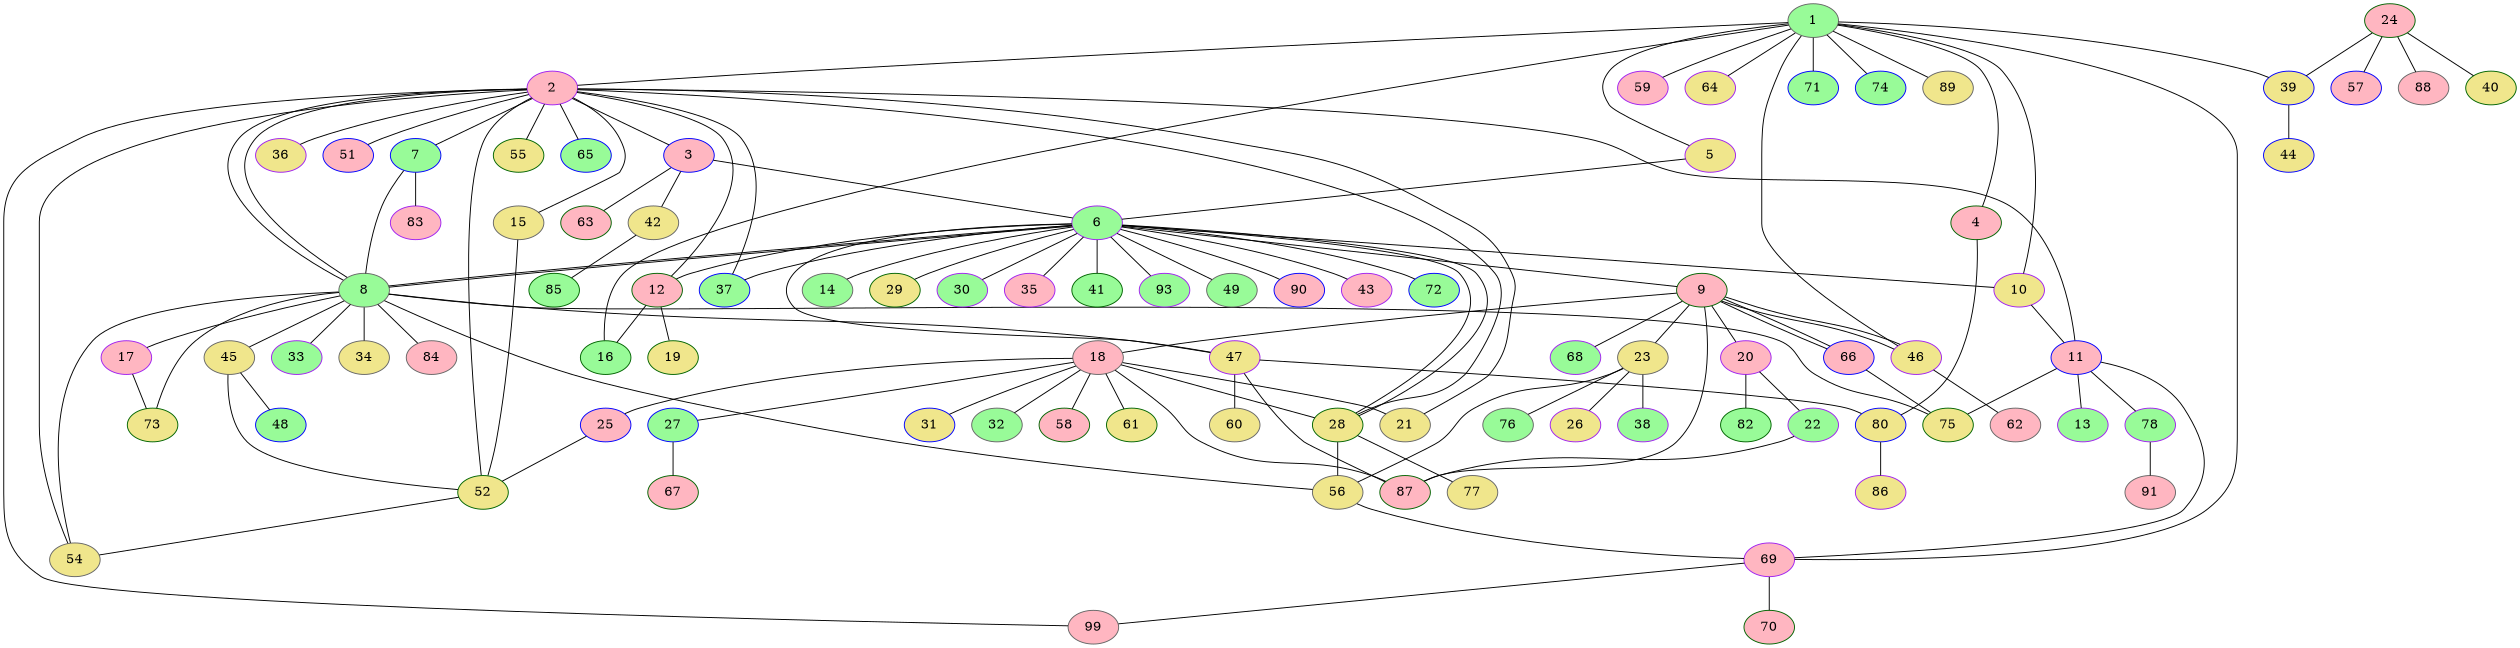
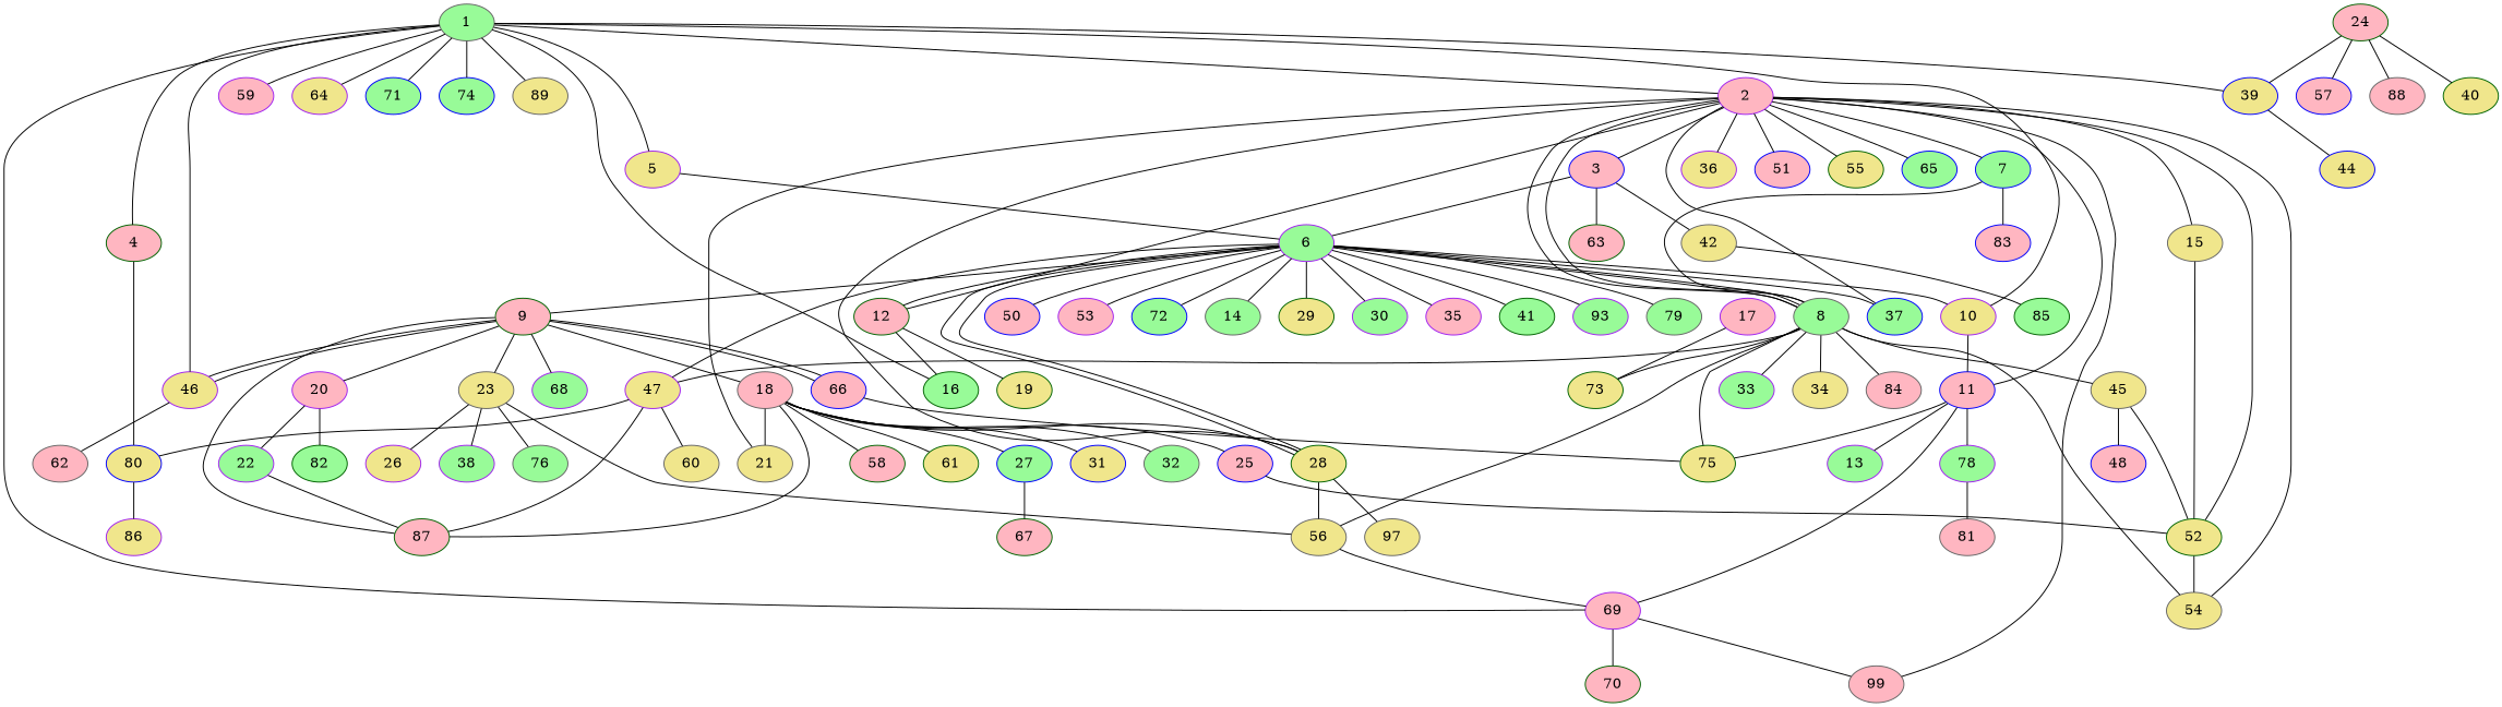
  graph {
    node [color=purple fillcolor=khaki style=filled]
    1 [color=gray40 fillcolor=palegreen]
    2 [fillcolor=lightpink]
    4 [color=darkgreen fillcolor=lightpink]
    5
    10
    16 [color=darkgreen fillcolor=palegreen]
    39 [color=blue]
    46
    59 [fillcolor=lightpink]
    64
    69 [fillcolor=lightpink]
    71 [color=blue fillcolor=palegreen]
    74 [color=blue fillcolor=palegreen]
    89 [color=gray40]
    3 [color=blue fillcolor=lightpink]
    7 [color=blue fillcolor=palegreen]
    8 [color=gray40 fillcolor=palegreen]
    11 [color=blue fillcolor=lightpink]
    12 [color=darkgreen fillcolor=lightpink]
    15 [color=gray40]
    21 [color=gray40]
    28 [color=darkgreen]
    36
    37 [color=blue fillcolor=palegreen]
    51 [color=blue fillcolor=lightpink]
    52 [color=darkgreen]
    54 [color=gray40]
    55 [color=darkgreen]
    65 [color=blue fillcolor=palegreen]
    n30 [color=gray40 fillcolor=lightpink label=99]
    80 [color=blue]
    6 [fillcolor=palegreen]
    44 [color=blue]
    62 [color=gray40 fillcolor=lightpink]
    70 [color=darkgreen fillcolor=lightpink]
    42 [color=gray40]
    63 [color=darkgreen fillcolor=lightpink]
-   83 [fillcolor=lightpink]
+   83 [color=blue fillcolor=lightpink]
    47
    17 [fillcolor=lightpink]
    33 [fillcolor=palegreen]
    34 [color=gray40]
    45 [color=gray40]
    56 [color=gray40]
    73 [color=darkgreen]
    75 [color=darkgreen]
    84 [color=gray40 fillcolor=lightpink]
    13 [fillcolor=palegreen]
    78 [fillcolor=palegreen]
    19 [color=darkgreen]
-   77 [color=gray40]
+   77 [color=gray40 label=97]
    9 [color=darkgreen fillcolor=lightpink]
    14 [color=gray40 fillcolor=palegreen]
    29 [color=darkgreen]
    30 [fillcolor=palegreen]
    35 [fillcolor=lightpink]
    41 [color=darkgreen fillcolor=palegreen]
    n58 [fillcolor=palegreen label=93]
-   49 [color=gray40 fillcolor=palegreen]
-   50 [color=blue fillcolor=lightpink label=90]
-   53 [fillcolor=lightpink label=43]
+   49 [color=gray40 fillcolor=palegreen label=79]
+   50 [color=blue fillcolor=lightpink]
+   53 [fillcolor=lightpink]
    72 [color=blue fillcolor=palegreen]
    85 [color=darkgreen fillcolor=palegreen]
    86
    18 [color=gray40 fillcolor=lightpink]
    20 [fillcolor=lightpink]
    23 [color=gray40]
    66 [color=blue fillcolor=lightpink]
    68 [fillcolor=palegreen]
    87 [color=darkgreen fillcolor=lightpink]
    60 [color=gray40]
-   48 [color=blue fillcolor=palegreen]
+   48 [color=blue fillcolor=lightpink]
    25 [color=blue fillcolor=lightpink]
    27 [color=blue fillcolor=palegreen]
    31 [color=blue]
    32 [color=gray40 fillcolor=palegreen]
    58 [color=darkgreen fillcolor=lightpink]
    61 [color=darkgreen]
    22 [fillcolor=palegreen]
    82 [color=darkgreen fillcolor=palegreen]
    76 [color=gray40 fillcolor=palegreen]
    26
    38 [fillcolor=palegreen]
-   81 [color=gray40 fillcolor=lightpink label=91]
+   81 [color=gray40 fillcolor=lightpink]
    24 [color=darkgreen fillcolor=lightpink]
    40 [color=darkgreen]
    57 [color=blue fillcolor=lightpink]
    88 [color=gray40 fillcolor=lightpink]
    67 [color=darkgreen fillcolor=lightpink]
    1 -- 2
    1 -- 4
    1 -- 5
    1 -- 10
    1 -- 16
    1 -- 39
    1 -- 46
    1 -- 59
    1 -- 64
    1 -- 69
    1 -- 71
    1 -- 74
    1 -- 89
    2 -- 3
    2 -- 7
    2 -- 8
    2 -- 8
    2 -- 11
    2 -- 12
    2 -- 15
    2 -- 21
    2 -- 28
    2 -- 36
    2 -- 37
    2 -- 51
    2 -- 52
    2 -- 54
    2 -- 55
    2 -- 65
    2 -- n30
    4 -- 80
    5 -- 6
    10 -- 11
    39 -- 44
    46 -- 62
    69 -- n30
    69 -- 70
    3 -- 6
    3 -- 42
    3 -- 63
    7 -- 8
    7 -- 83
    8 -- 54
    8 -- 47
-   8 -- 17
    8 -- 33
    8 -- 34
    8 -- 45
    8 -- 56
    8 -- 73
    8 -- 75
    8 -- 84
    11 -- 69
    11 -- 75
    11 -- 13
    11 -- 78
    12 -- 16
    12 -- 19
    15 -- 52
    28 -- 56
    28 -- 77
    52 -- 54
    80 -- 86
    6 -- 10
    6 -- 8
    6 -- 8
    6 -- 12
    6 -- 28
    6 -- 28
    6 -- 37
    6 -- 47
    6 -- 9
    6 -- 14
    6 -- 29
    6 -- 30
    6 -- 35
    6 -- 41
    6 -- n58
    6 -- 49
    6 -- 50
    6 -- 53
    6 -- 72
    42 -- 85
    47 -- 80
    47 -- 87
    47 -- 60
    17 -- 73
    45 -- 52
    45 -- 48
    56 -- 69
    78 -- 81
    9 -- 46
    9 -- 46
    9 -- 18
    9 -- 20
    9 -- 23
    9 -- 66
    9 -- 66
    9 -- 68
    9 -- 87
    18 -- 21
    18 -- 28
    18 -- 87
    18 -- 25
    18 -- 27
    18 -- 31
    18 -- 32
    18 -- 58
    18 -- 61
    20 -- 22
    20 -- 82
    23 -- 56
    23 -- 76
    23 -- 26
    23 -- 38
    66 -- 75
    25 -- 52
    27 -- 67
    22 -- 87
    24 -- 39
    24 -- 40
    24 -- 57
    24 -- 88
  }
